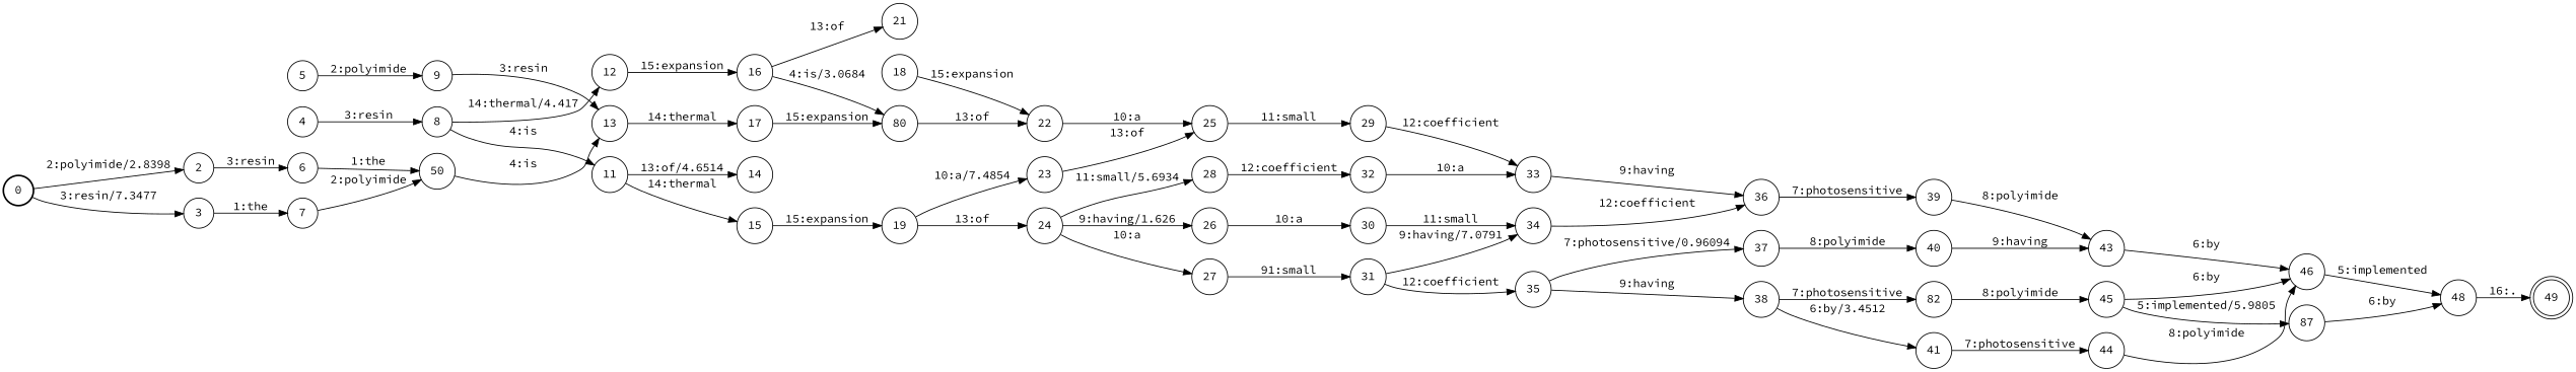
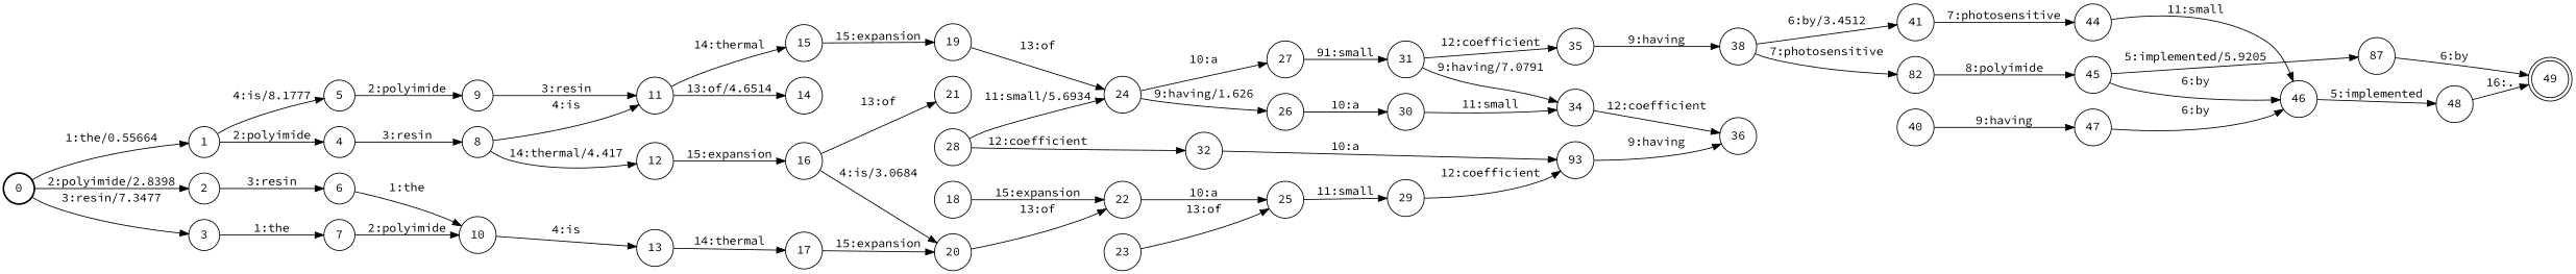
  digraph {
    fontname="Source Code Pro"
    nodesep=0.25
    rankdir=LR
    ranksep=0.4
    node [fontname="Source Code Pro" fontsize=14 shape=circle style=solid]
    edge [fontname="Source Code Pro" fontsize=14]
    n1 [label=0 style=bold]
+   n2 [label=1]
    n3 [label=2]
    n4 [label=3]
    n5 [label=4]
    n6 [label=5]
    n7 [label=6]
    n8 [label=7]
    n9 [label=8]
    n10 [label=9]
-   n11 [label=50]
+   n11 [label=10]
    n12 [label=11]
    n13 [label=12]
    n14 [label=13]
    n15 [label=14]
    n16 [label=15]
    n17 [label=16]
    n18 [label=17]
    n19 [label=19]
-   n20 [label=80]
+   n20 [label=20]
    n21 [label=21]
    n22 [label=18]
    n23 [label=22]
    n24 [label=23]
    n25 [label=24]
    n26 [label=25]
    n27 [label=26]
    n28 [label=27]
    n29 [label=28]
    n30 [label=29]
    n31 [label=30]
    n32 [label=31]
    n33 [label=32]
-   n34 [label=33]
+   n34 [label=93]
    n35 [label=34]
    n36 [label=35]
    n37 [label=36]
-   n38 [label=37]
    n39 [label=38]
-   n40 [label=39]
    n41 [label=40]
    n42 [label=41]
    n43 [label=82]
-   n44 [label=43]
+   n44 [label=47]
    n45 [label=44]
    n46 [label=45]
    n47 [label=46]
    n48 [label=87]
    n49 [label=48]
    n50 [label=49 shape=doublecircle]
+   n1 -> n2 [label="1:the/0.55664"]
    n1 -> n3 [label="2:polyimide/2.8398"]
    n1 -> n4 [label="3:resin/7.3477"]
+   n2 -> n5 [label="2:polyimide"]
+   n2 -> n6 [label="4:is/8.1777"]
    n3 -> n7 [label="3:resin"]
    n4 -> n8 [label="1:the"]
    n5 -> n9 [label="3:resin"]
    n6 -> n10 [label="2:polyimide"]
    n7 -> n11 [label="1:the"]
    n8 -> n11 [label="2:polyimide"]
    n9 -> n12 [label="4:is"]
    n9 -> n13 [label="14:thermal/4.417"]
-   n10 -> n14 [label="3:resin"]
+   n10 -> n12 [label="3:resin"]
    n11 -> n14 [label="4:is"]
    n12 -> n15 [label="13:of/4.6514"]
    n12 -> n16 [label="14:thermal"]
    n13 -> n17 [label="15:expansion"]
    n14 -> n18 [label="14:thermal"]
    n16 -> n19 [label="15:expansion"]
    n17 -> n20 [label="4:is/3.0684"]
    n17 -> n21 [label="13:of"]
    n18 -> n20 [label="15:expansion"]
-   n19 -> n24 [label="10:a/7.4854"]
    n19 -> n25 [label="13:of"]
    n20 -> n23 [label="13:of"]
    n22 -> n23 [label="15:expansion"]
    n23 -> n26 [label="10:a"]
    n24 -> n26 [label="13:of"]
    n25 -> n27 [label="9:having/1.626"]
    n25 -> n28 [label="10:a"]
-   n25 -> n29 [label="11:small/5.6934"]
+   n29 -> n25 [label="11:small/5.6934"]
    n26 -> n30 [label="11:small"]
    n27 -> n31 [label="10:a"]
    n28 -> n32 [label="91:small"]
    n29 -> n33 [label="12:coefficient"]
    n30 -> n34 [label="12:coefficient"]
    n31 -> n35 [label="11:small"]
    n32 -> n35 [label="9:having/7.0791"]
    n32 -> n36 [label="12:coefficient"]
    n33 -> n34 [label="10:a"]
    n34 -> n37 [label="9:having"]
    n35 -> n37 [label="12:coefficient"]
-   n36 -> n38 [label="7:photosensitive/0.96094"]
    n36 -> n39 [label="9:having"]
-   n37 -> n40 [label="7:photosensitive"]
-   n38 -> n41 [label="8:polyimide"]
    n39 -> n42 [label="6:by/3.4512"]
    n39 -> n43 [label="7:photosensitive"]
-   n40 -> n44 [label="8:polyimide"]
    n41 -> n44 [label="9:having"]
    n42 -> n45 [label="7:photosensitive"]
    n43 -> n46 [label="8:polyimide"]
    n44 -> n47 [label="6:by"]
-   n45 -> n47 [label="8:polyimide"]
+   n45 -> n47 [label="11:small"]
    n46 -> n47 [label="6:by"]
-   n46 -> n48 [label="5:implemented/5.9805"]
+   n46 -> n48 [label="5:implemented/5.9205"]
    n47 -> n49 [label="5:implemented"]
-   n48 -> n49 [label="6:by"]
+   n48 -> n50 [label="6:by"]
    n49 -> n50 [label="16:."]
  }
